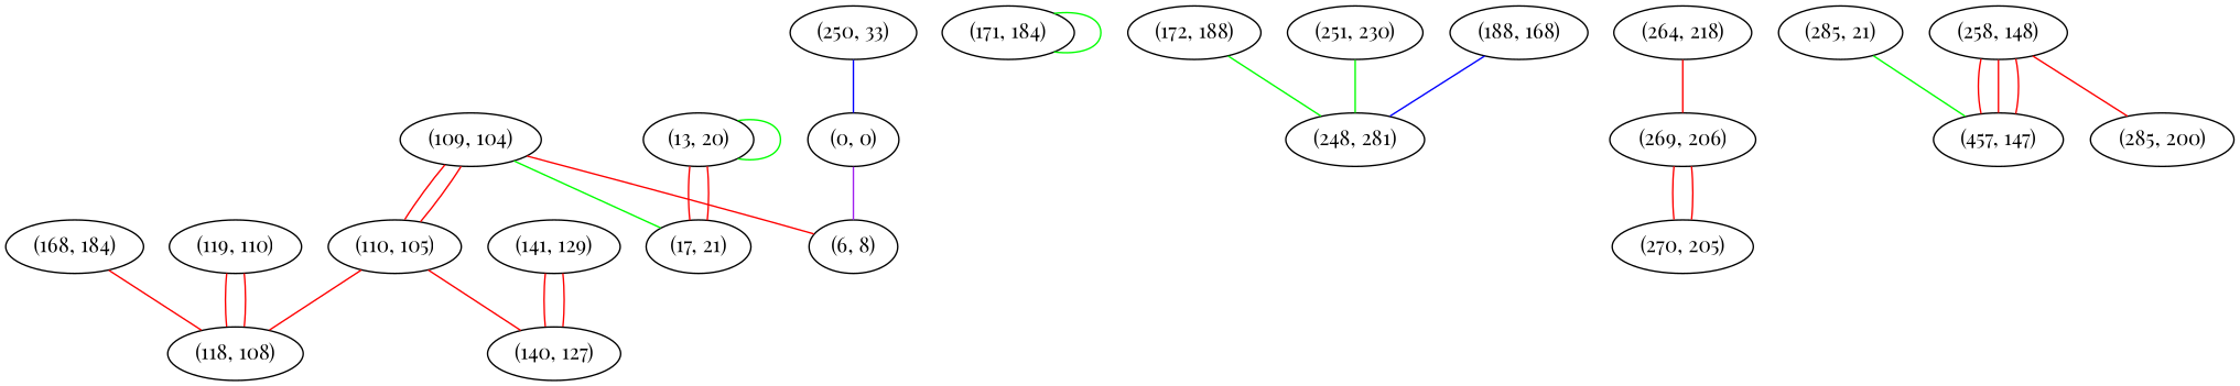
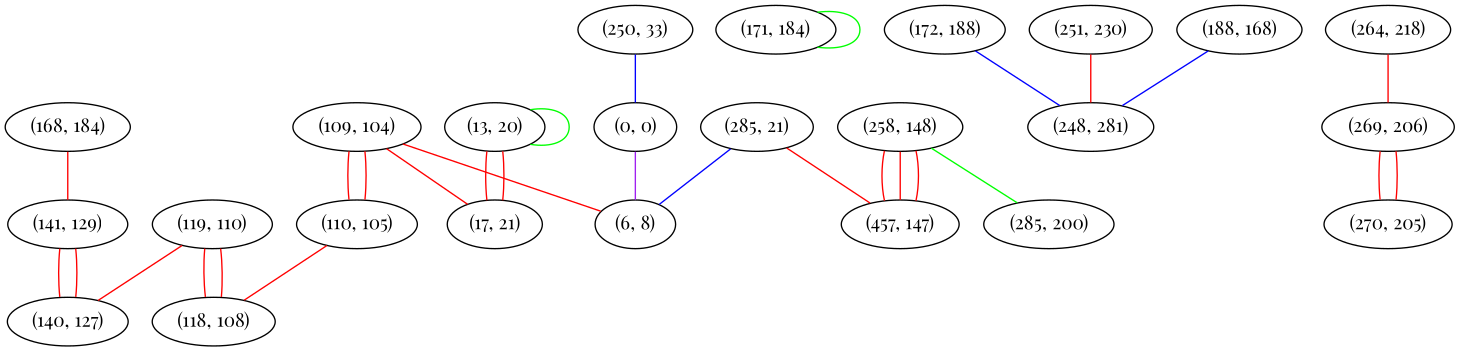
  graph {
    fontname="Playfair Display"
    node [fontname="Playfair Display"]
    edge [color=red fontname="Playfair Display" weight=1]
    n1 [label="(110, 105)"]
    "(109, 104)"
    n3 [label="(17, 21)"]
    "(6, 8)"
    "(118, 108)"
    "(171, 184)"
    "(168, 184)"
    "(141, 129)"
    n9 [label="(248, 281)"]
    "(172, 188)"
    "(251, 230)"
    "(188, 168)"
    "(264, 218)"
    "(269, 206)"
    "(270, 205)"
    "(140, 127)"
    "(13, 20)"
    "(250, 33)"
    "(0, 0)"
    "(285, 21)"
    n21 [label="(457, 147)"]
    "(258, 148)"
    "(285, 200)"
    "(119, 110)"
    n1 -- "(118, 108)"
    "(109, 104)" -- n1
    "(109, 104)" -- n1
-   "(109, 104)" -- n3 [color=green]
+   "(109, 104)" -- n3
    "(109, 104)" -- "(6, 8)"
    "(171, 184)" -- "(171, 184)" [color=green weight=2]
-   "(168, 184)" -- "(118, 108)"
+   "(168, 184)" -- "(141, 129)"
    "(141, 129)" -- "(140, 127)"
    "(141, 129)" -- "(140, 127)"
-   "(172, 188)" -- n9 [color=green weight=3]
-   "(251, 230)" -- n9 [color=green]
+   "(172, 188)" -- n9 [color=blue weight=3]
+   "(251, 230)" -- n9
    "(188, 168)" -- n9 [color=blue weight=3]
    "(264, 218)" -- "(269, 206)"
    "(269, 206)" -- "(270, 205)"
    "(269, 206)" -- "(270, 205)"
    "(13, 20)" -- n3
    "(13, 20)" -- n3
    "(13, 20)" -- "(13, 20)" [color=green weight=2]
    "(250, 33)" -- "(0, 0)" [color=blue weight=3]
    "(0, 0)" -- "(6, 8)" [color=purple weight=4]
-   "(285, 21)" -- n21 [color=green]
+   "(285, 21)" -- "(6, 8)" [color=blue weight=3]
+   "(285, 21)" -- n21
    "(258, 148)" -- n21
    "(258, 148)" -- n21
    "(258, 148)" -- n21
-   "(258, 148)" -- "(285, 200)"
+   "(258, 148)" -- "(285, 200)" [color=green]
    "(119, 110)" -- "(118, 108)"
    "(119, 110)" -- "(118, 108)"
-   n1 -- "(140, 127)"
+   "(119, 110)" -- "(140, 127)"
  }
